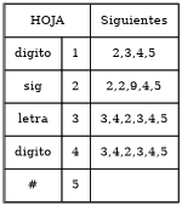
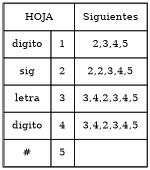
  digraph {
    forcelabels=true
    rankdir=LR
-   n1 [label=<<table border = '1' cellboder = '1' cellspacing='0' cellpadding='10'> <tr> <td COLSPAN='2'>HOJA</td> <td>Siguientes</td> </tr> <tr> <td>digito</td> <td>1</td> <td>2,3,4,5</td> </tr> <tr> <td>sig</td> <td>2</td> <td>2,2,9,4,5</td> </tr> <tr> <td>letra</td> <td>3</td> <td>3,4,2,3,4,5</td> </tr> <tr> <td>digito</td> <td>4</td> <td>3,4,2,3,4,5</td> </tr> <tr> <td>#</td> <td>5</td> <td></td> </tr> </table>> shape=plain]
+   n1 [label=<<table border = '1' cellboder = '1' cellspacing='0' cellpadding='10'> <tr> <td COLSPAN='2'>HOJA</td> <td>Siguientes</td> </tr> <tr> <td>digito</td> <td>1</td> <td>2,3,4,5</td> </tr> <tr> <td>sig</td> <td>2</td> <td>2,2,3,4,5</td> </tr> <tr> <td>letra</td> <td>3</td> <td>3,4,2,3,4,5</td> </tr> <tr> <td>digito</td> <td>4</td> <td>3,4,2,3,4,5</td> </tr> <tr> <td>#</td> <td>5</td> <td></td> </tr> </table>> shape=plain]
  }
